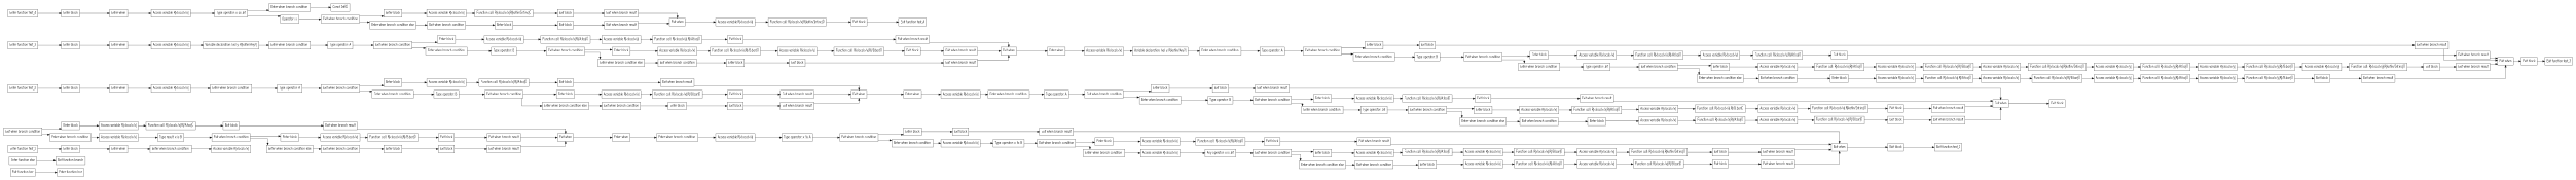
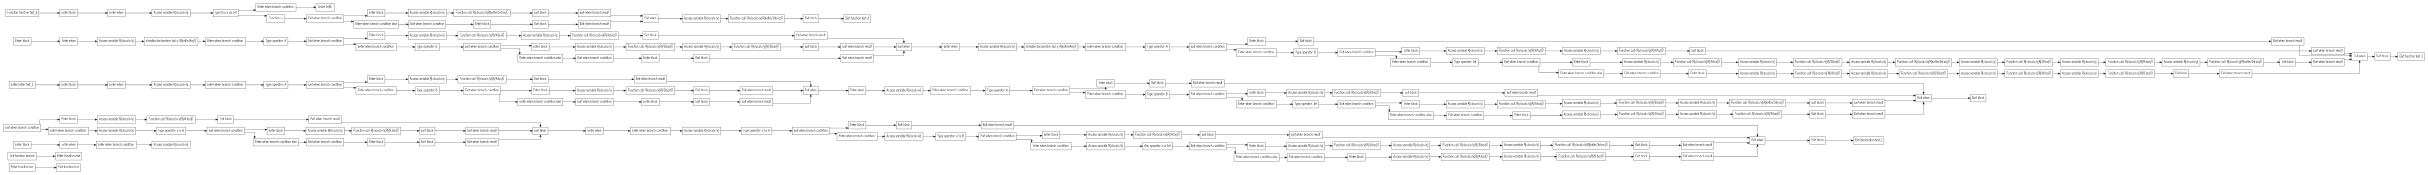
  digraph {
    fontname="Comic Neue"
    rankdir=LR
    splines=ortho
    node [fontname="Comic Neue" shape=box]
    edge [fontname="Comic Neue"]
    n1 [label="Enter function bar"]
    n2 [label="Exit function bar"]
    n3 [label="Enter function else"]
    n4 [label="Exit function branch"]
-   n5 [label="Enter function test_1"]
    n6 [label="Enter block"]
    n7 [label="Enter when"]
    n8 [label="Enter when branch condition "]
    n9 [label="Access variable R|<local>/x|"]
    n10 [label="Exit when branch condition"]
    n11 [label="Enter block"]
    n12 [label="Enter when branch condition "]
    n13 [label="Access variable R|<local>/x|"]
    n14 [label="Function call: R|<local>/x|.R|/A.foo|()"]
    n15 [label="Exit block"]
    n16 [label="Exit when branch result"]
    n17 [label="Exit when"]
    n18 [label="Access variable R|<local>/x|"]
-   n19 [label="Type result: x is B"]
+   n19 [label="Type operator: x is B"]
    n20 [label="Exit when branch condition"]
    n21 [label="Enter block"]
    n22 [label="Enter when branch condition else"]
    n23 [label="Access variable R|<local>/x|"]
    n24 [label="Function call: R|<local>/x|.R|/B.bar|()"]
    n25 [label="Exit block"]
    n26 [label="Exit when branch result"]
    n27 [label="Exit when branch condition"]
    n28 [label="Enter block"]
    n29 [label="Exit block"]
    n30 [label="Exit when branch result"]
    n31 [label="Enter when"]
    n32 [label="Enter when branch condition "]
    n33 [label="Access variable R|<local>/x|"]
    n34 [label="Type operator: x !is A"]
    n35 [label="Exit when branch condition"]
    n36 [label="Enter block"]
    n37 [label="Enter when branch condition "]
    n38 [label="Exit block"]
    n39 [label="Exit when branch result"]
    n40 [label="Exit when"]
    n41 [label="Access variable R|<local>/x|"]
    n42 [label="Type operator: x !is B"]
    n43 [label="Exit when branch condition"]
    n44 [label="Enter block"]
    n45 [label="Enter when branch condition "]
    n46 [label="Access variable R|<local>/x|"]
    n47 [label="Function call: R|<local>/x|.R|/A.foo|()"]
    n48 [label="Exit block"]
    n49 [label="Exit when branch result"]
    n50 [label="Access variable R|<local>/x|"]
    n51 [label="Any operator: x is Int"]
    n52 [label="Exit when branch condition"]
    n53 [label="Enter block"]
    n54 [label="Enter when branch condition else"]
    n55 [label="Access variable R|<local>/x|"]
    n56 [label="Function call: R|<local>/x|.R|/A.foo|()"]
    n57 [label="Access variable R|<local>/x|"]
    n58 [label="Function call: R|<local>/x|.R|/B.bar|()"]
    n59 [label="Access variable R|<local>/x|"]
    n60 [label="Function call: R|<local>/x|.R|kotlin/Int.inc|()"]
    n61 [label="Exit block"]
    n62 [label="Exit when branch result"]
    n63 [label="Exit when branch condition"]
    n64 [label="Enter block"]
    n65 [label="Access variable R|<local>/x|"]
    n66 [label="Function call: R|<local>/x|.R|/A.foo|()"]
    n67 [label="Access variable R|<local>/x|"]
    n68 [label="Function call: R|<local>/x|.R|/B.bar|()"]
    n69 [label="Exit block"]
    n70 [label="Exit when branch result"]
    n71 [label="Exit block"]
-   n72 [label="Exit function test_1"]
-   n73 [label="Enter function test_2"]
+   n72 [label="Exit declaration test_1"]
+   n73 [label="Enter kotlin test_2"]
    n74 [label="Enter block"]
    n75 [label="Enter when"]
    n76 [label="Access variable R|<local>/x|"]
    n77 [label="Enter when branch condition "]
    n78 [label="Type operator: A"]
    n79 [label="Exit when branch condition"]
    n80 [label="Enter block"]
    n81 [label="Enter when branch condition "]
    n82 [label="Access variable R|<local>/x|"]
    n83 [label="Function call: R|<local>/x|.R|/A.foo|()"]
    n84 [label="Exit block"]
    n85 [label="Exit when branch result"]
    n86 [label="Exit when"]
    n87 [label="Type operator: B"]
    n88 [label="Exit when branch condition"]
    n89 [label="Enter block"]
    n90 [label="Enter when branch condition else"]
    n91 [label="Access variable R|<local>/x|"]
    n92 [label="Function call: R|<local>/x|.R|/B.bar|()"]
    n93 [label="Exit block"]
    n94 [label="Exit when branch result"]
    n95 [label="Exit when branch condition"]
    n96 [label="Enter block"]
    n97 [label="Exit block"]
    n98 [label="Exit when branch result"]
    n99 [label="Enter when"]
    n100 [label="Access variable R|<local>/x|"]
    n101 [label="Enter when branch condition "]
    n102 [label="Type operator: A"]
    n103 [label="Exit when branch condition"]
    n104 [label="Enter block"]
    n105 [label="Enter when branch condition "]
    n106 [label="Exit block"]
    n107 [label="Exit when branch result"]
    n108 [label="Exit when"]
    n109 [label="Type operator: B"]
    n110 [label="Exit when branch condition"]
    n111 [label="Enter block"]
    n112 [label="Enter when branch condition "]
    n113 [label="Access variable R|<local>/x|"]
    n114 [label="Function call: R|<local>/x|.R|/A.foo|()"]
    n115 [label="Exit block"]
    n116 [label="Exit when branch result"]
    n117 [label="Type operator: Int"]
    n118 [label="Exit when branch condition"]
    n119 [label="Enter block"]
    n120 [label="Enter when branch condition else"]
    n121 [label="Access variable R|<local>/x|"]
    n122 [label="Function call: R|<local>/x|.R|/A.foo|()"]
    n123 [label="Access variable R|<local>/x|"]
    n124 [label="Function call: R|<local>/x|.R|/B.bar|()"]
    n125 [label="Access variable R|<local>/x|"]
    n126 [label="Function call: R|<local>/x|.R|kotlin/Int.inc|()"]
    n127 [label="Exit block"]
    n128 [label="Exit when branch result"]
    n129 [label="Exit when branch condition"]
    n130 [label="Enter block"]
    n131 [label="Access variable R|<local>/x|"]
    n132 [label="Function call: R|<local>/x|.R|/A.foo|()"]
    n133 [label="Access variable R|<local>/x|"]
    n134 [label="Function call: R|<local>/x|.R|/B.bar|()"]
    n135 [label="Exit block"]
    n136 [label="Exit when branch result"]
    n137 [label="Exit block"]
-   n138 [label="Enter function test_3"]
    n139 [label="Enter block"]
    n140 [label="Enter when"]
    n141 [label="Access variable R|<local>/x|"]
    n142 [label="Variable declaration: lval y: R|kotlin/Any?|"]
    n143 [label="Enter when branch condition "]
    n144 [label="Type operator: A"]
    n145 [label="Exit when branch condition"]
    n146 [label="Enter block"]
    n147 [label="Enter when branch condition "]
    n148 [label="Access variable R|<local>/x|"]
    n149 [label="Function call: R|<local>/x|.R|/A.foo|()"]
    n150 [label="Access variable R|<local>/y|"]
    n151 [label="Function call: R|<local>/y|.R|/A.foo|()"]
    n152 [label="Exit block"]
    n153 [label="Exit when branch result"]
    n154 [label="Exit when"]
    n155 [label="Type operator: B"]
    n156 [label="Exit when branch condition"]
    n157 [label="Enter block"]
    n158 [label="Enter when branch condition else"]
    n159 [label="Access variable R|<local>/x|"]
    n160 [label="Function call: R|<local>/x|.R|/B.bar|()"]
    n161 [label="Access variable R|<local>/y|"]
    n162 [label="Function call: R|<local>/y|.R|/B.bar|()"]
    n163 [label="Exit block"]
    n164 [label="Exit when branch result"]
    n165 [label="Exit when branch condition"]
    n166 [label="Enter block"]
    n167 [label="Exit block"]
    n168 [label="Exit when branch result"]
    n169 [label="Enter when"]
    n170 [label="Access variable R|<local>/x|"]
    n171 [label="Variable declaration: lval y: R|kotlin/Any?|"]
    n172 [label="Enter when branch condition "]
    n173 [label="Type operator: A"]
    n174 [label="Exit when branch condition"]
    n175 [label="Enter block"]
    n176 [label="Enter when branch condition "]
    n177 [label="Exit block"]
    n178 [label="Exit when branch result"]
    n179 [label="Exit when"]
    n180 [label="Type operator: B"]
    n181 [label="Exit when branch condition"]
    n182 [label="Enter block"]
    n183 [label="Enter when branch condition "]
    n184 [label="Access variable R|<local>/x|"]
    n185 [label="Function call: R|<local>/x|.R|/A.foo|()"]
    n186 [label="Access variable R|<local>/y|"]
    n187 [label="Function call: R|<local>/y|.R|/A.foo|()"]
    n188 [label="Exit block"]
    n189 [label="Exit when branch result"]
    n190 [label="Type operator: Int"]
    n191 [label="Exit when branch condition"]
    n192 [label="Enter block"]
    n193 [label="Enter when branch condition else"]
    n194 [label="Access variable R|<local>/x|"]
    n195 [label="Function call: R|<local>/x|.R|/A.foo|()"]
    n196 [label="Access variable R|<local>/x|"]
    n197 [label="Function call: R|<local>/x|.R|/B.bar|()"]
    n198 [label="Access variable R|<local>/x|"]
    n199 [label="Function call: R|<local>/x|.R|kotlin/Int.inc|()"]
    n200 [label="Access variable R|<local>/y|"]
    n201 [label="Function call: R|<local>/y|.R|/A.foo|()"]
    n202 [label="Access variable R|<local>/y|"]
    n203 [label="Function call: R|<local>/y|.R|/B.bar|()"]
    n204 [label="Access variable R|<local>/y|"]
    n205 [label="Function call: R|<local>/y|.R|kotlin/Int.inc|()"]
    n206 [label="Exit block"]
    n207 [label="Exit when branch result"]
    n208 [label="Exit when branch condition"]
    n209 [label="Enter block"]
    n210 [label="Access variable R|<local>/x|"]
    n211 [label="Function call: R|<local>/x|.R|/A.foo|()"]
    n212 [label="Access variable R|<local>/x|"]
    n213 [label="Function call: R|<local>/x|.R|/B.bar|()"]
    n214 [label="Access variable R|<local>/y|"]
    n215 [label="Function call: R|<local>/y|.R|/A.foo|()"]
    n216 [label="Access variable R|<local>/y|"]
    n217 [label="Function call: R|<local>/y|.R|/B.bar|()"]
    n218 [label="Exit block"]
    n219 [label="Exit when branch result"]
    n220 [label="Exit block"]
    n221 [label="Exit function test_3"]
-   n222 [label="Enter function test_4"]
+   n222 [label="Function function test_4"]
    n223 [label="Enter block"]
    n224 [label="Enter when"]
    n225 [label="Access variable R|<local>/x|"]
-   n226 [label="Type operator: x as Int"]
+   n226 [label="Type foo: x as Int"]
    n227 [label="Enter when branch condition "]
    n228 [label="Const: Int(1)"]
-   n229 [label="Operator =="]
+   n229 [label="Function =="]
    n230 [label="Exit when branch condition"]
    n231 [label="Enter block"]
    n232 [label="Enter when branch condition else"]
    n233 [label="Access variable R|<local>/x|"]
    n234 [label="Function call: R|<local>/x|.R|kotlin/Int.inc|()"]
    n235 [label="Exit block"]
    n236 [label="Exit when branch result"]
    n237 [label="Exit when"]
    n238 [label="Exit when branch condition"]
    n239 [label="Enter block"]
    n240 [label="Exit block"]
    n241 [label="Exit when branch result"]
    n242 [label="Access variable R|<local>/x|"]
    n243 [label="Function call: R|<local>/x|.R|kotlin/Int.inc|()"]
    n244 [label="Exit block"]
    n245 [label="Exit function test_4"]
    subgraph sub_1 {
      n1
      n2
    }
    subgraph sub_2 {
      n3
      n4
    }
    subgraph sub_3 {
-     n5
      n6
      n7
      n8
      n9
      n10
      n11
      n12
      n13
      n14
      n15
      n16
      n17
      n18
      n19
      n20
      n21
      n22
      n23
      n24
      n25
      n26
      n27
      n28
      n29
      n30
      n31
      n32
      n33
      n34
      n35
      n36
      n37
      n38
      n39
      n40
      n41
      n42
      n43
      n44
      n45
      n46
      n47
      n48
      n49
      n50
      n51
      n52
      n53
      n54
      n55
      n56
      n57
      n58
      n59
      n60
      n61
      n62
      n63
      n64
      n65
      n66
      n67
      n68
      n69
      n70
      n71
      n72
    }
    subgraph sub_4 {
      n73
      n74
      n75
      n76
      n77
      n78
      n79
      n80
      n81
      n82
      n83
      n84
      n85
      n86
      n87
      n88
      n89
      n90
      n91
      n92
      n93
      n94
      n95
      n96
      n97
      n98
      n99
      n100
      n101
      n102
      n103
      n104
      n105
      n106
      n107
      n108
      n109
      n110
      n111
      n112
      n113
      n114
      n115
      n116
      n117
      n118
      n119
      n120
      n121
      n122
      n123
      n124
      n125
      n126
      n127
      n128
      n129
      n130
      n131
      n132
      n133
      n134
      n135
      n136
      n137
    }
    subgraph sub_5 {
-     n138
      n139
      n140
      n141
      n142
      n143
      n144
      n145
      n146
      n147
      n148
      n149
      n150
      n151
      n152
      n153
      n154
      n155
      n156
      n157
      n158
      n159
      n160
      n161
      n162
      n163
      n164
      n165
      n166
      n167
      n168
      n169
      n170
      n171
      n172
      n173
      n174
      n175
      n176
      n177
      n178
      n179
      n180
      n181
      n182
      n183
      n184
      n185
      n186
      n187
      n188
      n189
      n190
      n191
      n192
      n193
      n194
      n195
      n196
      n197
      n198
      n199
      n200
      n201
      n202
      n203
      n204
      n205
      n206
      n207
      n208
      n209
      n210
      n211
      n212
      n213
      n214
      n215
      n216
      n217
      n218
      n219
      n220
      n221
    }
    subgraph sub_6 {
      n222
      n223
      n224
      n225
      n226
      n227
      n228
      n229
      n230
      n231
      n232
      n233
      n234
      n235
      n236
      n237
      n238
      n239
      n240
      n241
      n242
      n243
      n244
      n245
    }
-   n2 -> n1
-   n3 -> n4
-   n5 -> n6
+   n1 -> n2
+   n4 -> n3
    n6 -> n7
    n7 -> n8
    n8 -> n9
    n10 -> n11
    n10 -> n12
    n11 -> n13
    n12 -> n18
    n13 -> n14
    n14 -> n15
    n15 -> n16
    n16 -> n17
    n17 -> n31
    n18 -> n19
    n19 -> n20
    n20 -> n21
    n20 -> n22
    n21 -> n23
    n22 -> n27
    n23 -> n24
    n24 -> n25
    n25 -> n26
    n26 -> n17
    n27 -> n28
    n28 -> n29
    n29 -> n30
    n30 -> n17
    n31 -> n32
    n32 -> n33
    n33 -> n34
    n34 -> n35
    n35 -> n36
    n35 -> n37
    n36 -> n38
    n37 -> n41
    n38 -> n39
    n39 -> n40
    n40 -> n71
    n41 -> n42
    n42 -> n43
    n43 -> n44
    n43 -> n45
    n44 -> n46
    n45 -> n50
    n46 -> n47
    n47 -> n48
    n48 -> n49
    n49 -> n40
    n50 -> n51
    n51 -> n52
    n52 -> n53
    n52 -> n54
    n53 -> n55
    n54 -> n63
    n55 -> n56
    n56 -> n57
    n57 -> n58
    n58 -> n59
    n59 -> n60
    n60 -> n61
    n61 -> n62
    n62 -> n40
    n63 -> n64
    n64 -> n65
    n65 -> n66
    n66 -> n67
    n67 -> n68
    n68 -> n69
    n69 -> n70
    n70 -> n40
    n71 -> n72
    n73 -> n74
    n74 -> n75
    n75 -> n76
    n76 -> n77
    n77 -> n78
    n78 -> n79
    n79 -> n80
    n79 -> n81
    n80 -> n82
    n81 -> n87
    n82 -> n83
    n83 -> n84
    n84 -> n85
    n85 -> n86
    n86 -> n99
    n87 -> n88
    n88 -> n89
    n88 -> n90
    n89 -> n91
    n90 -> n95
    n91 -> n92
    n92 -> n93
    n93 -> n94
    n94 -> n86
    n95 -> n96
    n96 -> n97
    n97 -> n98
    n98 -> n86
    n99 -> n100
    n100 -> n101
    n101 -> n102
    n102 -> n103
    n103 -> n104
    n103 -> n105
    n104 -> n106
    n105 -> n109
    n106 -> n107
    n107 -> n108
    n108 -> n137
    n109 -> n110
    n110 -> n111
    n110 -> n112
    n111 -> n113
    n112 -> n117
    n113 -> n114
    n114 -> n115
    n115 -> n116
    n116 -> n108
    n117 -> n118
    n118 -> n119
    n118 -> n120
    n119 -> n121
    n120 -> n129
    n121 -> n122
    n122 -> n123
    n123 -> n124
    n124 -> n125
    n125 -> n126
    n126 -> n127
    n127 -> n128
    n128 -> n108
    n129 -> n130
    n130 -> n131
    n131 -> n132
    n132 -> n133
    n133 -> n134
    n134 -> n135
    n135 -> n136
    n136 -> n108
-   n138 -> n139
    n139 -> n140
    n140 -> n141
    n141 -> n142
    n142 -> n143
    n143 -> n144
    n144 -> n145
    n145 -> n146
    n145 -> n147
    n146 -> n148
    n147 -> n155
    n148 -> n149
    n149 -> n150
    n150 -> n151
    n151 -> n152
    n152 -> n153
    n153 -> n154
    n154 -> n169
    n155 -> n156
    n156 -> n157
    n156 -> n158
    n157 -> n159
    n158 -> n165
    n159 -> n160
    n160 -> n161
    n161 -> n162
    n162 -> n163
    n163 -> n164
    n164 -> n154
    n165 -> n166
    n166 -> n167
    n167 -> n168
    n168 -> n154
    n169 -> n170
    n170 -> n171
    n171 -> n172
    n172 -> n173
    n173 -> n174
    n174 -> n175
    n174 -> n176
    n175 -> n177
    n176 -> n180
    n177 -> n178
    n178 -> n179
    n179 -> n220
    n180 -> n181
    n181 -> n182
    n181 -> n183
    n182 -> n184
    n183 -> n190
    n184 -> n185
    n185 -> n186
    n186 -> n187
    n187 -> n188
    n188 -> n189
    n189 -> n179
    n190 -> n191
    n191 -> n192
    n191 -> n193
    n192 -> n194
    n193 -> n208
    n194 -> n195
    n195 -> n196
    n196 -> n197
    n197 -> n198
    n198 -> n199
    n199 -> n200
    n200 -> n201
    n201 -> n202
    n202 -> n203
    n203 -> n204
    n204 -> n205
    n205 -> n206
    n206 -> n207
    n207 -> n179
    n208 -> n209
    n209 -> n210
    n210 -> n211
    n211 -> n212
    n212 -> n213
    n213 -> n214
    n214 -> n215
    n215 -> n216
    n216 -> n217
    n217 -> n218
    n218 -> n219
    n219 -> n179
    n220 -> n221
    n222 -> n223
    n223 -> n224
    n224 -> n225
    n225 -> n226
    n226 -> n227
    n226 -> n229
    n227 -> n228
    n229 -> n230
    n230 -> n231
    n230 -> n232
    n231 -> n233
    n232 -> n238
    n233 -> n234
    n234 -> n235
    n235 -> n236
    n236 -> n237
    n237 -> n242
    n238 -> n239
    n239 -> n240
    n240 -> n241
    n241 -> n237
    n242 -> n243
    n243 -> n244
    n244 -> n245
  }
